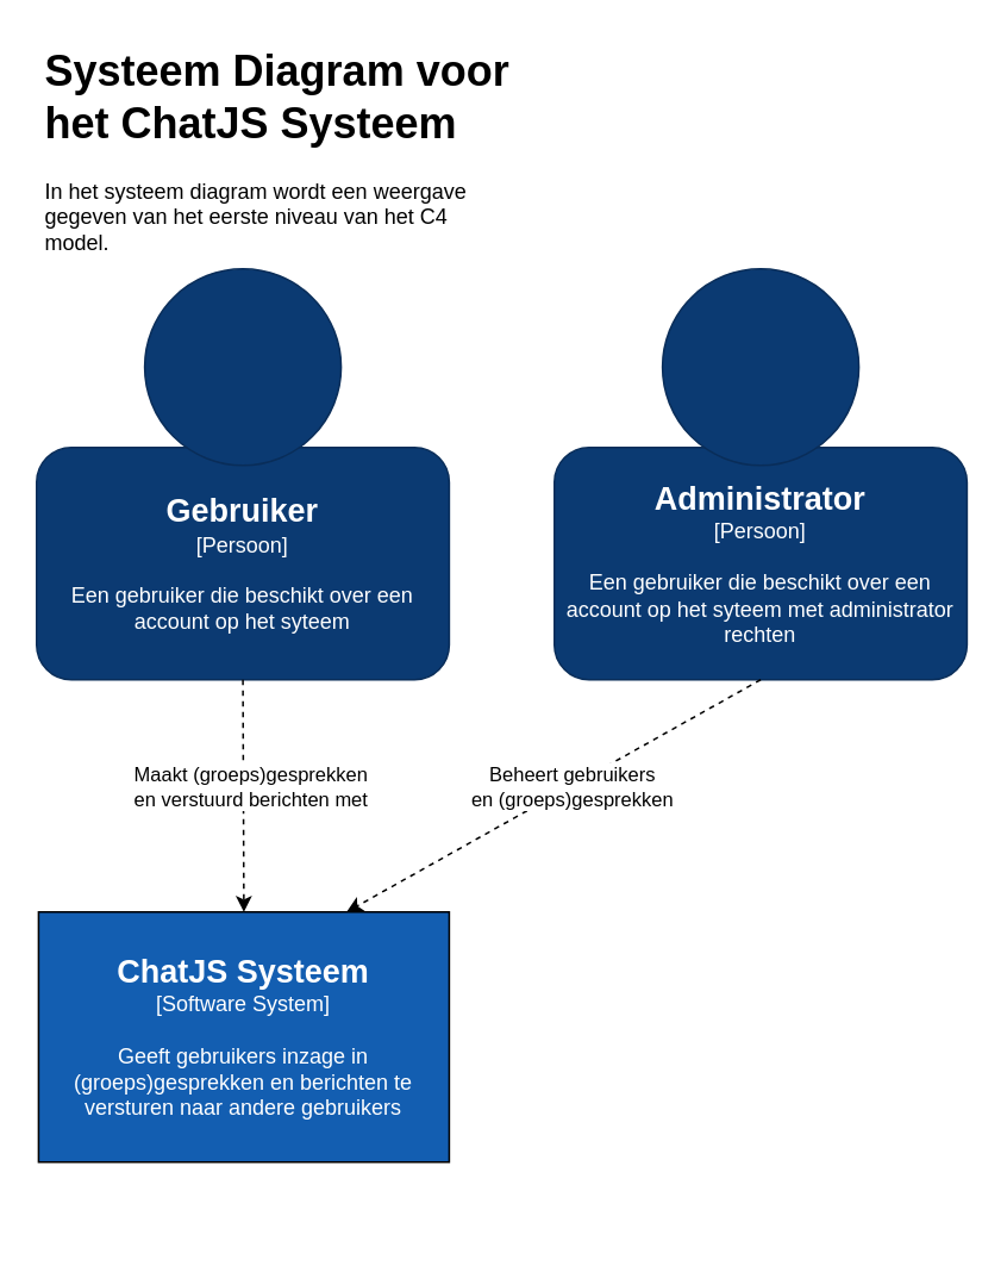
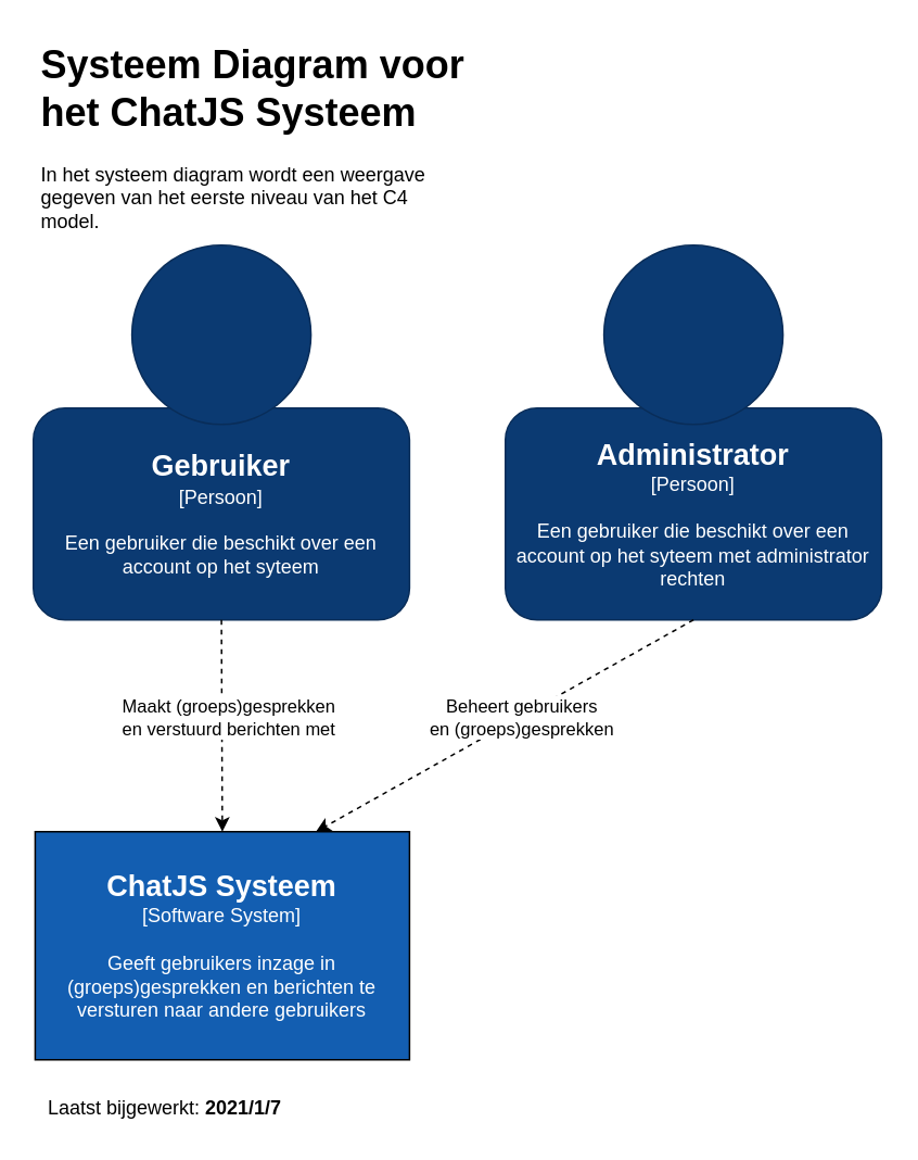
  <mxCell id="0" />
  <mxCell id="1" parent="0" />
  <mxCell id="2" value="&lt;div&gt;&lt;font size=&quot;1&quot;&gt;&lt;b&gt;&lt;font style=&quot;font-size: 18px&quot; color=&quot;#FFFFFF&quot;&gt;Gebruiker&lt;br&gt;&lt;/font&gt;&lt;/b&gt;&lt;/font&gt;&lt;/div&gt;&lt;div&gt;&lt;font color=&quot;#FFFFFF&quot;&gt;[Persoon]&lt;br&gt;&lt;/font&gt;&lt;/div&gt;&lt;div&gt;&lt;font color=&quot;#FFFFFF&quot;&gt;&lt;br&gt;&lt;/font&gt;&lt;/div&gt;&lt;div&gt;&lt;font color=&quot;#FFFFFF&quot;&gt;Een gebruiker die beschikt over een account op het syteem&lt;br&gt;&lt;/font&gt;&lt;/div&gt;" style="rounded=1;whiteSpace=wrap;html=1;fillColor=#0B3A72;strokeColor=#092D59;" parent="1" vertex="1"><mxGeometry x="20" y="250" width="231.11" height="130" as="geometry" /></mxCell>
  <mxCell id="3" value="" style="ellipse;whiteSpace=wrap;html=1;aspect=fixed;fillColor=#0B3A72;strokeColor=#092D59;" parent="1" vertex="1"><mxGeometry x="80.56" y="150" width="110" height="110" as="geometry" /></mxCell>
  <mxCell id="4" value="&lt;div&gt;&lt;font size=&quot;1&quot;&gt;&lt;b&gt;&lt;font style=&quot;font-size: 18px&quot; color=&quot;#FFFFFF&quot;&gt;ChatJS Systeem&lt;br&gt;&lt;/font&gt;&lt;/b&gt;&lt;/font&gt;&lt;/div&gt;&lt;div&gt;&lt;font color=&quot;#FFFFFF&quot;&gt;[Software System]&lt;br&gt;&lt;/font&gt;&lt;/div&gt;&lt;div&gt;&lt;font color=&quot;#FFFFFF&quot;&gt;&lt;br&gt;&lt;/font&gt;&lt;/div&gt;&lt;div&gt;&lt;font color=&quot;#FFFFFF&quot;&gt;Geeft gebruikers inzage in (groeps)gesprekken en berichten te versturen naar andere gebruikers&lt;br&gt;&lt;/font&gt;&lt;/div&gt;" style="rounded=0;whiteSpace=wrap;html=1;fillColor=#135EB1;" parent="1" vertex="1"><mxGeometry x="21.11" y="510" width="230" height="140" as="geometry" /></mxCell>
  <mxCell id="5" value="" style="endArrow=classic;html=1;dashed=1;entryX=0.5;entryY=0;entryDx=0;entryDy=0;exitX=0.5;exitY=1;exitDx=0;exitDy=0;" parent="1" source="2" target="4" edge="1"><mxGeometry width="50" height="50" relative="1" as="geometry"><mxPoint x="290" y="480" as="sourcePoint" /><mxPoint x="340" y="430" as="targetPoint" /></mxGeometry></mxCell>
  <mxCell id="6" value="&lt;div&gt;Maakt (groeps)gesprekken &lt;br&gt;&lt;/div&gt;&lt;div&gt;en verstuurd berichten met&lt;br&gt;&lt;/div&gt;" style="edgeLabel;html=1;align=center;verticalAlign=middle;resizable=0;points=[];" parent="1" vertex="1" connectable="0"><mxGeometry x="139.996" y="439.997" as="geometry" /></mxCell>
  <mxCell id="7" value="&lt;h1&gt;Systeem Diagram voor het ChatJS Systeem&lt;br&gt;&lt;/h1&gt;&lt;p&gt;In het systeem diagram wordt een weergave gegeven van het eerste niveau van het C4 model.&lt;/p&gt;" style="text;html=1;strokeColor=none;fillColor=none;spacing=5;spacingTop=-20;whiteSpace=wrap;overflow=hidden;rounded=0;" parent="1" vertex="1"><mxGeometry x="20" y="20" width="270" height="120" as="geometry" /></mxCell>
+ <mxCell id="8" value="Laatst bijgewerkt: &lt;b&gt;2021/1/7&lt;/b&gt;" style="text;html=1;strokeColor=none;fillColor=none;align=center;verticalAlign=middle;whiteSpace=wrap;rounded=0;" parent="1" vertex="1"><mxGeometry x="21.11" y="670" width="160" height="20" as="geometry" /></mxCell>
  <mxCell id="9" value="&lt;div&gt;&lt;font size=&quot;1&quot;&gt;&lt;b&gt;&lt;font style=&quot;font-size: 18px&quot; color=&quot;#FFFFFF&quot;&gt;Administrator&lt;br&gt;&lt;/font&gt;&lt;/b&gt;&lt;/font&gt;&lt;/div&gt;&lt;div&gt;&lt;font color=&quot;#FFFFFF&quot;&gt;[Persoon]&lt;br&gt;&lt;/font&gt;&lt;/div&gt;&lt;div&gt;&lt;font color=&quot;#FFFFFF&quot;&gt;&lt;br&gt;&lt;/font&gt;&lt;/div&gt;&lt;div&gt;&lt;font color=&quot;#FFFFFF&quot;&gt;Een gebruiker die beschikt over een account op het syteem met administrator rechten&lt;/font&gt;&lt;/div&gt;" style="rounded=1;whiteSpace=wrap;html=1;fillColor=#0B3A72;strokeColor=#092D59;" parent="1" vertex="1"><mxGeometry x="310" y="250" width="231.11" height="130" as="geometry" /></mxCell>
  <mxCell id="10" value="" style="ellipse;whiteSpace=wrap;html=1;aspect=fixed;fillColor=#0B3A72;strokeColor=#092D59;" parent="1" vertex="1"><mxGeometry x="370.56" y="150" width="110" height="110" as="geometry" /></mxCell>
  <mxCell id="11" value="" style="endArrow=classic;html=1;dashed=1;entryX=0.75;entryY=0;entryDx=0;entryDy=0;exitX=0.5;exitY=1;exitDx=0;exitDy=0;" parent="1" source="9" target="4" edge="1"><mxGeometry width="50" height="50" relative="1" as="geometry"><mxPoint x="135.555" y="380" as="sourcePoint" /><mxPoint x="136.11" y="510" as="targetPoint" /></mxGeometry></mxCell>
  <mxCell id="12" value="&lt;div&gt;Beheert gebruikers &lt;br&gt;&lt;/div&gt;&lt;div&gt;en (groeps)gesprekken&lt;/div&gt;" style="edgeLabel;html=1;align=center;verticalAlign=middle;resizable=0;points=[];" parent="11" vertex="1" connectable="0"><mxGeometry x="-0.185" y="-2" relative="1" as="geometry"><mxPoint x="-10.37" y="8.94" as="offset" /></mxGeometry></mxCell>
